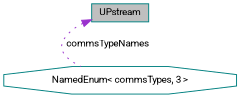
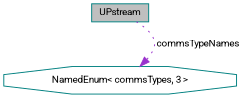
  digraph {
    fontname=Roboto
    node [color=teal fontname=Roboto fontsize=10]
    n1 [fillcolor=grey75 fontcolor=black height=0.2 label=UPstream shape=box style=filled width=0.4]
    n2 [height=0.2 label="NamedEnum\< commsTypes, 3 \>" shape=octagon width=0.4]
-   n1 -> n2 [color=darkorchid3 dir=back fontname=Roboto fontsize=10 label=" commsTypeNames" labelfontname=Helvetica labelfontsize=10 style=dotted]
+   n2 -> n1 [color=darkorchid3 dir=back fontname=Roboto fontsize=10 label=" commsTypeNames" labelfontname=Helvetica labelfontsize=10 style=dotted]
  }
